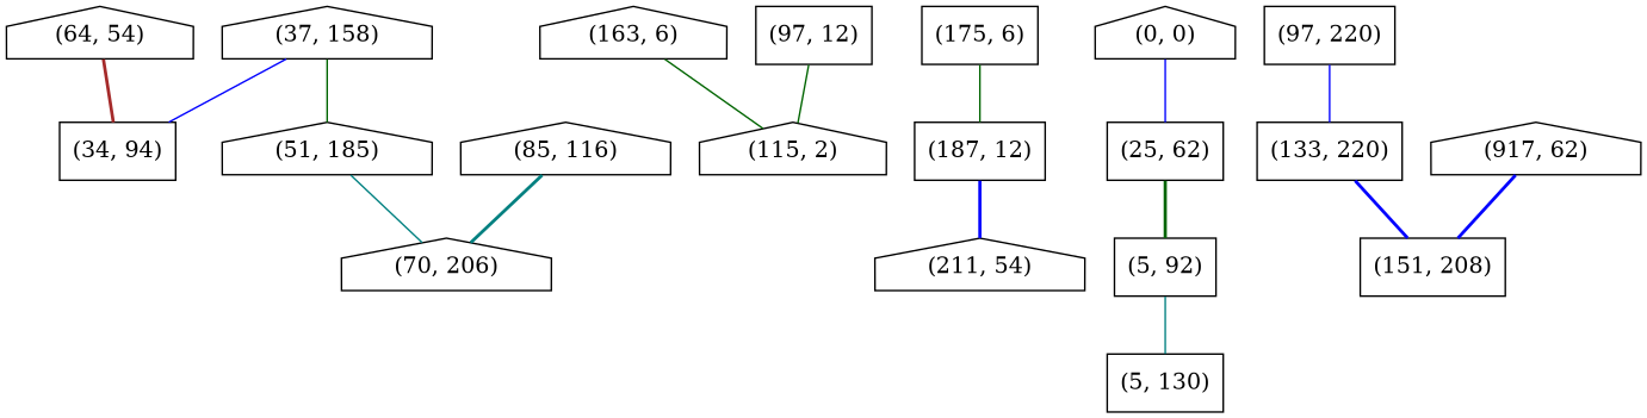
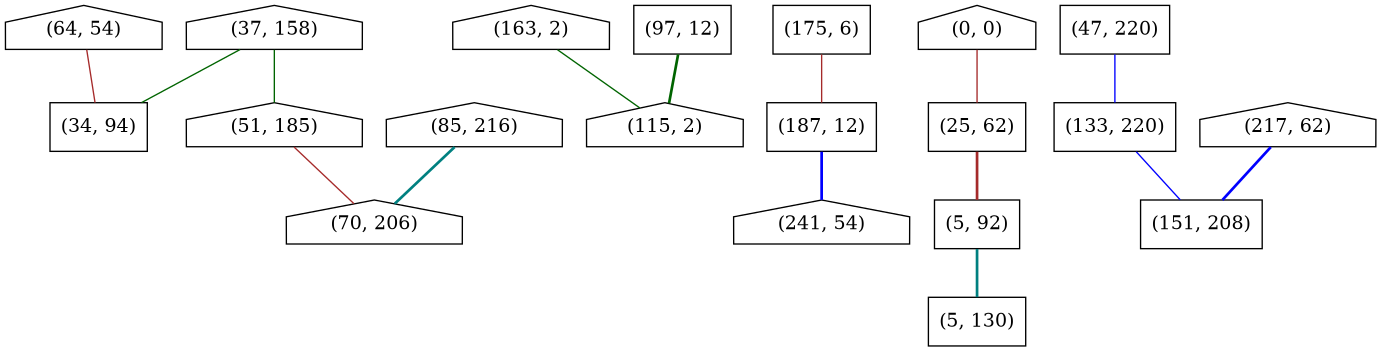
  graph {
    node [shape=house]
    edge [color=darkgreen style=solid weight=1]
    "(37, 158)"
    "(34, 94)" [shape=box]
    "(51, 185)"
    "(70, 206)"
    "(64, 54)"
-   "(163, 2)" [label="(163, 6)"]
+   "(163, 2)"
    "(115, 2)"
    "(175, 6)" [shape=box]
    "(187, 12)" [shape=box]
    "(0, 0)"
    "(25, 62)" [shape=box]
    "(5, 92)" [shape=box]
    "(5, 130)" [shape=box]
-   "(97, 220)" [shape=box]
+   "(97, 220)" [shape=box label="(47, 220)"]
    "(133, 220)" [shape=box]
-   "(85, 216)" [label="(85, 116)"]
+   "(85, 216)"
    "(151, 208)" [shape=box]
    "(97, 12)" [shape=box]
-   "(211, 54)"
-   "(217, 62)" [label="(917, 62)"]
-   "(37, 158)" -- "(34, 94)" [color=blue]
+   "(211, 54)" [label="(241, 54)"]
+   "(217, 62)"
+   "(37, 158)" -- "(34, 94)"
    "(37, 158)" -- "(51, 185)"
-   "(51, 185)" -- "(70, 206)" [color=teal]
-   "(64, 54)" -- "(34, 94)" [color=brown style=bold]
+   "(51, 185)" -- "(70, 206)" [color=brown]
+   "(64, 54)" -- "(34, 94)" [color=brown]
    "(163, 2)" -- "(115, 2)"
-   "(175, 6)" -- "(187, 12)"
+   "(175, 6)" -- "(187, 12)" [color=brown]
    "(187, 12)" -- "(211, 54)" [color=blue style=bold]
-   "(0, 0)" -- "(25, 62)" [color=blue weight=4]
-   "(25, 62)" -- "(5, 92)" [style=bold]
-   "(5, 92)" -- "(5, 130)" [color=teal]
+   "(0, 0)" -- "(25, 62)" [color=brown weight=4]
+   "(25, 62)" -- "(5, 92)" [color=brown style=bold]
+   "(5, 92)" -- "(5, 130)" [color=teal style=bold]
    "(97, 220)" -- "(133, 220)" [color=blue]
-   "(133, 220)" -- "(151, 208)" [color=blue style=bold]
+   "(133, 220)" -- "(151, 208)" [color=blue]
    "(85, 216)" -- "(70, 206)" [color=teal style=bold]
-   "(97, 12)" -- "(115, 2)"
+   "(97, 12)" -- "(115, 2)" [style=bold]
    "(217, 62)" -- "(151, 208)" [color=blue style=bold]
  }
